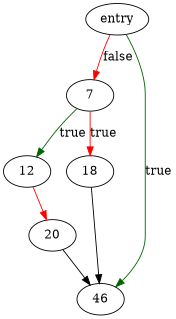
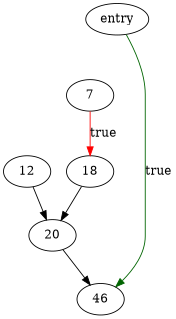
  digraph {
    n1 [label=entry]
    7
    n3 [label=46]
    12
    18
    n6 [label=20]
-   n1 -> 7 [color=red label=false]
    n1 -> n3 [color=darkgreen label=true]
-   7 -> 12 [color=darkgreen label=true]
    7 -> 18 [color=red label=true]
-   12 -> n6 [color=red]
-   18 -> n3
+   12 -> n6
+   18 -> n6
    n6 -> n3
  }
